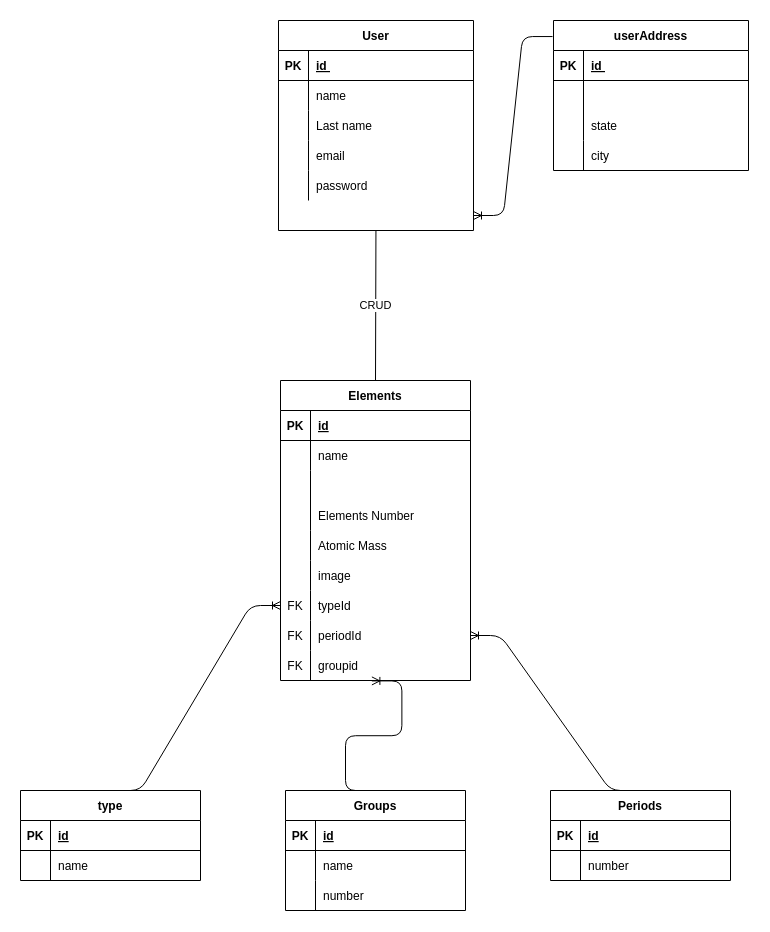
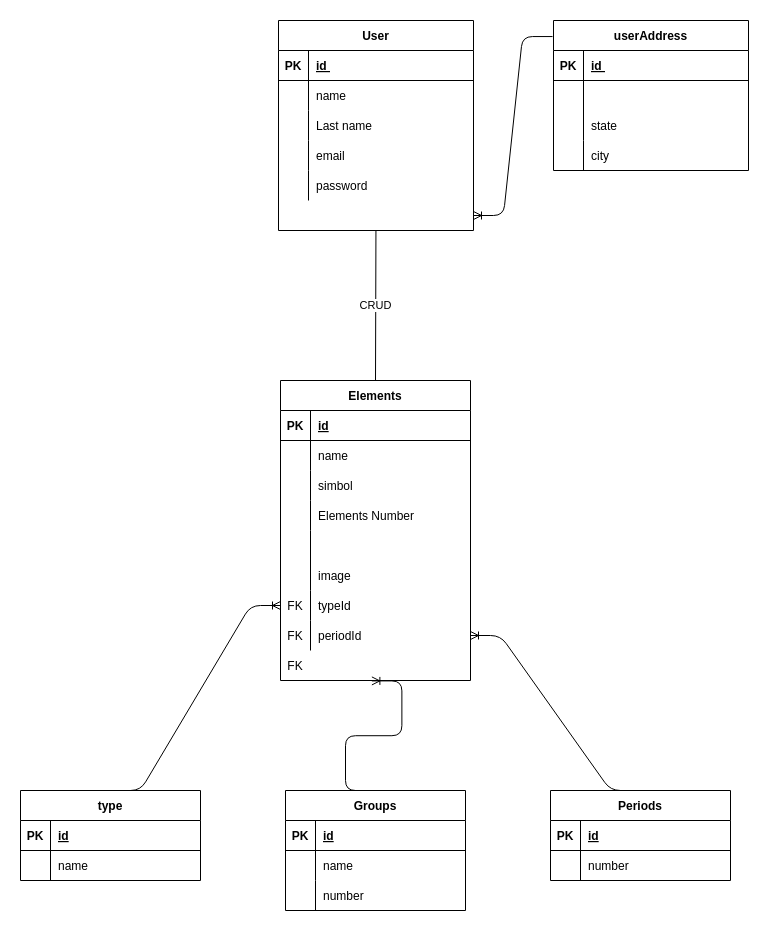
  <mxCell id="0" />
  <mxCell id="1" parent="0" />
  <mxCell id="2" value="Elements" style="shape=table;startSize=30;container=1;collapsible=1;childLayout=tableLayout;fixedRows=1;rowLines=0;fontStyle=1;align=center;resizeLast=1;" parent="1" vertex="1"><mxGeometry x="280" y="380" width="190" height="300" as="geometry" /></mxCell>
  <mxCell id="3" value="" style="shape=partialRectangle;collapsible=0;dropTarget=0;pointerEvents=0;fillColor=none;top=0;left=0;bottom=1;right=0;points=[[0,0.5],[1,0.5]];portConstraint=eastwest;" parent="2" vertex="1"><mxGeometry y="30" width="190" height="30" as="geometry" /></mxCell>
  <mxCell id="4" value="PK" style="shape=partialRectangle;connectable=0;fillColor=none;top=0;left=0;bottom=0;right=0;fontStyle=1;overflow=hidden;" parent="3" vertex="1"><mxGeometry width="30" height="30" as="geometry"><mxRectangle width="30" height="30" as="alternateBounds" /></mxGeometry></mxCell>
  <mxCell id="5" value="id" style="shape=partialRectangle;connectable=0;fillColor=none;top=0;left=0;bottom=0;right=0;align=left;spacingLeft=6;fontStyle=5;overflow=hidden;" parent="3" vertex="1"><mxGeometry x="30" width="160" height="30" as="geometry"><mxRectangle width="160" height="30" as="alternateBounds" /></mxGeometry></mxCell>
  <mxCell id="6" value="" style="shape=partialRectangle;collapsible=0;dropTarget=0;pointerEvents=0;fillColor=none;top=0;left=0;bottom=0;right=0;points=[[0,0.5],[1,0.5]];portConstraint=eastwest;" parent="2" vertex="1"><mxGeometry y="60" width="190" height="30" as="geometry" /></mxCell>
  <mxCell id="7" value="" style="shape=partialRectangle;connectable=0;fillColor=none;top=0;left=0;bottom=0;right=0;editable=1;overflow=hidden;" parent="6" vertex="1"><mxGeometry width="30" height="30" as="geometry"><mxRectangle width="30" height="30" as="alternateBounds" /></mxGeometry></mxCell>
  <mxCell id="8" value="name" style="shape=partialRectangle;connectable=0;fillColor=none;top=0;left=0;bottom=0;right=0;align=left;spacingLeft=6;overflow=hidden;" parent="6" vertex="1"><mxGeometry x="30" width="160" height="30" as="geometry"><mxRectangle width="160" height="30" as="alternateBounds" /></mxGeometry></mxCell>
  <mxCell id="9" value="" style="shape=partialRectangle;collapsible=0;dropTarget=0;pointerEvents=0;fillColor=none;top=0;left=0;bottom=0;right=0;points=[[0,0.5],[1,0.5]];portConstraint=eastwest;" parent="2" vertex="1"><mxGeometry y="90" width="190" height="30" as="geometry" /></mxCell>
  <mxCell id="10" value="" style="shape=partialRectangle;connectable=0;fillColor=none;top=0;left=0;bottom=0;right=0;editable=1;overflow=hidden;" parent="9" vertex="1"><mxGeometry width="30" height="30" as="geometry"><mxRectangle width="30" height="30" as="alternateBounds" /></mxGeometry></mxCell>
+ <mxCell id="11" value="simbol" style="shape=partialRectangle;connectable=0;fillColor=none;top=0;left=0;bottom=0;right=0;align=left;spacingLeft=6;overflow=hidden;" parent="9" vertex="1"><mxGeometry x="30" width="160" height="30" as="geometry"><mxRectangle width="160" height="30" as="alternateBounds" /></mxGeometry></mxCell>
  <mxCell id="12" value="" style="shape=partialRectangle;collapsible=0;dropTarget=0;pointerEvents=0;fillColor=none;top=0;left=0;bottom=0;right=0;points=[[0,0.5],[1,0.5]];portConstraint=eastwest;" parent="2" vertex="1"><mxGeometry y="120" width="190" height="30" as="geometry" /></mxCell>
  <mxCell id="13" value="" style="shape=partialRectangle;connectable=0;fillColor=none;top=0;left=0;bottom=0;right=0;editable=1;overflow=hidden;" parent="12" vertex="1"><mxGeometry width="30" height="30" as="geometry"><mxRectangle width="30" height="30" as="alternateBounds" /></mxGeometry></mxCell>
  <mxCell id="14" value="Elements Number" style="shape=partialRectangle;connectable=0;fillColor=none;top=0;left=0;bottom=0;right=0;align=left;spacingLeft=6;overflow=hidden;" parent="12" vertex="1"><mxGeometry x="30" width="160" height="30" as="geometry"><mxRectangle width="160" height="30" as="alternateBounds" /></mxGeometry></mxCell>
  <mxCell id="15" value="" style="shape=partialRectangle;collapsible=0;dropTarget=0;pointerEvents=0;fillColor=none;top=0;left=0;bottom=0;right=0;points=[[0,0.5],[1,0.5]];portConstraint=eastwest;" parent="2" vertex="1"><mxGeometry y="150" width="190" height="30" as="geometry" /></mxCell>
  <mxCell id="16" value="" style="shape=partialRectangle;connectable=0;fillColor=none;top=0;left=0;bottom=0;right=0;editable=1;overflow=hidden;" parent="15" vertex="1"><mxGeometry width="30" height="30" as="geometry"><mxRectangle width="30" height="30" as="alternateBounds" /></mxGeometry></mxCell>
- <mxCell id="17" value="Atomic Mass" style="shape=partialRectangle;connectable=0;fillColor=none;top=0;left=0;bottom=0;right=0;align=left;spacingLeft=6;overflow=hidden;" parent="15" vertex="1"><mxGeometry x="30" width="160" height="30" as="geometry"><mxRectangle width="160" height="30" as="alternateBounds" /></mxGeometry></mxCell>
  <mxCell id="18" value="" style="shape=partialRectangle;collapsible=0;dropTarget=0;pointerEvents=0;fillColor=none;top=0;left=0;bottom=0;right=0;points=[[0,0.5],[1,0.5]];portConstraint=eastwest;" parent="2" vertex="1"><mxGeometry y="180" width="190" height="30" as="geometry" /></mxCell>
  <mxCell id="19" value="" style="shape=partialRectangle;connectable=0;fillColor=none;top=0;left=0;bottom=0;right=0;editable=1;overflow=hidden;" parent="18" vertex="1"><mxGeometry width="30" height="30" as="geometry"><mxRectangle width="30" height="30" as="alternateBounds" /></mxGeometry></mxCell>
  <mxCell id="20" value="image" style="shape=partialRectangle;connectable=0;fillColor=none;top=0;left=0;bottom=0;right=0;align=left;spacingLeft=6;overflow=hidden;" parent="18" vertex="1"><mxGeometry x="30" width="160" height="30" as="geometry"><mxRectangle width="160" height="30" as="alternateBounds" /></mxGeometry></mxCell>
  <mxCell id="21" value="" style="shape=partialRectangle;collapsible=0;dropTarget=0;pointerEvents=0;fillColor=none;top=0;left=0;bottom=0;right=0;points=[[0,0.5],[1,0.5]];portConstraint=eastwest;" parent="2" vertex="1"><mxGeometry y="210" width="190" height="30" as="geometry" /></mxCell>
  <mxCell id="22" value="FK" style="shape=partialRectangle;connectable=0;fillColor=none;top=0;left=0;bottom=0;right=0;editable=1;overflow=hidden;" parent="21" vertex="1"><mxGeometry width="30" height="30" as="geometry"><mxRectangle width="30" height="30" as="alternateBounds" /></mxGeometry></mxCell>
  <mxCell id="23" value="typeId" style="shape=partialRectangle;connectable=0;fillColor=none;top=0;left=0;bottom=0;right=0;align=left;spacingLeft=6;overflow=hidden;" parent="21" vertex="1"><mxGeometry x="30" width="160" height="30" as="geometry"><mxRectangle width="160" height="30" as="alternateBounds" /></mxGeometry></mxCell>
  <mxCell id="24" value="" style="shape=partialRectangle;collapsible=0;dropTarget=0;pointerEvents=0;fillColor=none;top=0;left=0;bottom=0;right=0;points=[[0,0.5],[1,0.5]];portConstraint=eastwest;" parent="2" vertex="1"><mxGeometry y="240" width="190" height="30" as="geometry" /></mxCell>
  <mxCell id="25" value="FK" style="shape=partialRectangle;connectable=0;fillColor=none;top=0;left=0;bottom=0;right=0;editable=1;overflow=hidden;" parent="24" vertex="1"><mxGeometry width="30" height="30" as="geometry"><mxRectangle width="30" height="30" as="alternateBounds" /></mxGeometry></mxCell>
  <mxCell id="26" value="periodId" style="shape=partialRectangle;connectable=0;fillColor=none;top=0;left=0;bottom=0;right=0;align=left;spacingLeft=6;overflow=hidden;" parent="24" vertex="1"><mxGeometry x="30" width="160" height="30" as="geometry"><mxRectangle width="160" height="30" as="alternateBounds" /></mxGeometry></mxCell>
  <mxCell id="27" value="" style="shape=partialRectangle;collapsible=0;dropTarget=0;pointerEvents=0;fillColor=none;top=0;left=0;bottom=0;right=0;points=[[0,0.5],[1,0.5]];portConstraint=eastwest;" parent="2" vertex="1"><mxGeometry y="270" width="190" height="30" as="geometry" /></mxCell>
  <mxCell id="28" value="FK" style="shape=partialRectangle;connectable=0;fillColor=none;top=0;left=0;bottom=0;right=0;editable=1;overflow=hidden;" parent="27" vertex="1"><mxGeometry width="30" height="30" as="geometry"><mxRectangle width="30" height="30" as="alternateBounds" /></mxGeometry></mxCell>
- <mxCell id="29" value="groupid" style="shape=partialRectangle;connectable=0;fillColor=none;top=0;left=0;bottom=0;right=0;align=left;spacingLeft=6;overflow=hidden;" parent="27" vertex="1"><mxGeometry x="30" width="160" height="30" as="geometry"><mxRectangle width="160" height="30" as="alternateBounds" /></mxGeometry></mxCell>
  <mxCell id="30" value="type" style="shape=table;startSize=30;container=1;collapsible=1;childLayout=tableLayout;fixedRows=1;rowLines=0;fontStyle=1;align=center;resizeLast=1;" parent="1" vertex="1"><mxGeometry x="20" y="790" width="180" height="90" as="geometry" /></mxCell>
  <mxCell id="31" value="" style="shape=partialRectangle;collapsible=0;dropTarget=0;pointerEvents=0;fillColor=none;top=0;left=0;bottom=1;right=0;points=[[0,0.5],[1,0.5]];portConstraint=eastwest;" parent="30" vertex="1"><mxGeometry y="30" width="180" height="30" as="geometry" /></mxCell>
  <mxCell id="32" value="PK" style="shape=partialRectangle;connectable=0;fillColor=none;top=0;left=0;bottom=0;right=0;fontStyle=1;overflow=hidden;" parent="31" vertex="1"><mxGeometry width="30" height="30" as="geometry"><mxRectangle width="30" height="30" as="alternateBounds" /></mxGeometry></mxCell>
  <mxCell id="33" value="id" style="shape=partialRectangle;connectable=0;fillColor=none;top=0;left=0;bottom=0;right=0;align=left;spacingLeft=6;fontStyle=5;overflow=hidden;" parent="31" vertex="1"><mxGeometry x="30" width="150" height="30" as="geometry"><mxRectangle width="150" height="30" as="alternateBounds" /></mxGeometry></mxCell>
  <mxCell id="34" value="" style="shape=partialRectangle;collapsible=0;dropTarget=0;pointerEvents=0;fillColor=none;top=0;left=0;bottom=0;right=0;points=[[0,0.5],[1,0.5]];portConstraint=eastwest;" parent="30" vertex="1"><mxGeometry y="60" width="180" height="30" as="geometry" /></mxCell>
  <mxCell id="35" value="" style="shape=partialRectangle;connectable=0;fillColor=none;top=0;left=0;bottom=0;right=0;editable=1;overflow=hidden;" parent="34" vertex="1"><mxGeometry width="30" height="30" as="geometry"><mxRectangle width="30" height="30" as="alternateBounds" /></mxGeometry></mxCell>
  <mxCell id="36" value="name" style="shape=partialRectangle;connectable=0;fillColor=none;top=0;left=0;bottom=0;right=0;align=left;spacingLeft=6;overflow=hidden;" parent="34" vertex="1"><mxGeometry x="30" width="150" height="30" as="geometry"><mxRectangle width="150" height="30" as="alternateBounds" /></mxGeometry></mxCell>
  <mxCell id="37" value="Groups" style="shape=table;startSize=30;container=1;collapsible=1;childLayout=tableLayout;fixedRows=1;rowLines=0;fontStyle=1;align=center;resizeLast=1;" parent="1" vertex="1"><mxGeometry x="285" y="790" width="180" height="120" as="geometry" /></mxCell>
  <mxCell id="38" value="" style="shape=partialRectangle;collapsible=0;dropTarget=0;pointerEvents=0;fillColor=none;top=0;left=0;bottom=1;right=0;points=[[0,0.5],[1,0.5]];portConstraint=eastwest;" parent="37" vertex="1"><mxGeometry y="30" width="180" height="30" as="geometry" /></mxCell>
  <mxCell id="39" value="PK" style="shape=partialRectangle;connectable=0;fillColor=none;top=0;left=0;bottom=0;right=0;fontStyle=1;overflow=hidden;" parent="38" vertex="1"><mxGeometry width="30" height="30" as="geometry"><mxRectangle width="30" height="30" as="alternateBounds" /></mxGeometry></mxCell>
  <mxCell id="40" value="id" style="shape=partialRectangle;connectable=0;fillColor=none;top=0;left=0;bottom=0;right=0;align=left;spacingLeft=6;fontStyle=5;overflow=hidden;" parent="38" vertex="1"><mxGeometry x="30" width="150" height="30" as="geometry"><mxRectangle width="150" height="30" as="alternateBounds" /></mxGeometry></mxCell>
  <mxCell id="41" value="" style="shape=partialRectangle;collapsible=0;dropTarget=0;pointerEvents=0;fillColor=none;top=0;left=0;bottom=0;right=0;points=[[0,0.5],[1,0.5]];portConstraint=eastwest;" parent="37" vertex="1"><mxGeometry y="60" width="180" height="30" as="geometry" /></mxCell>
  <mxCell id="42" value="" style="shape=partialRectangle;connectable=0;fillColor=none;top=0;left=0;bottom=0;right=0;editable=1;overflow=hidden;" parent="41" vertex="1"><mxGeometry width="30" height="30" as="geometry"><mxRectangle width="30" height="30" as="alternateBounds" /></mxGeometry></mxCell>
  <mxCell id="43" value="name" style="shape=partialRectangle;connectable=0;fillColor=none;top=0;left=0;bottom=0;right=0;align=left;spacingLeft=6;overflow=hidden;" parent="41" vertex="1"><mxGeometry x="30" width="150" height="30" as="geometry"><mxRectangle width="150" height="30" as="alternateBounds" /></mxGeometry></mxCell>
  <mxCell id="44" value="" style="shape=partialRectangle;collapsible=0;dropTarget=0;pointerEvents=0;fillColor=none;top=0;left=0;bottom=0;right=0;points=[[0,0.5],[1,0.5]];portConstraint=eastwest;" parent="37" vertex="1"><mxGeometry y="90" width="180" height="30" as="geometry" /></mxCell>
  <mxCell id="45" value="" style="shape=partialRectangle;connectable=0;fillColor=none;top=0;left=0;bottom=0;right=0;editable=1;overflow=hidden;" parent="44" vertex="1"><mxGeometry width="30" height="30" as="geometry"><mxRectangle width="30" height="30" as="alternateBounds" /></mxGeometry></mxCell>
  <mxCell id="46" value="number" style="shape=partialRectangle;connectable=0;fillColor=none;top=0;left=0;bottom=0;right=0;align=left;spacingLeft=6;overflow=hidden;" parent="44" vertex="1"><mxGeometry x="30" width="150" height="30" as="geometry"><mxRectangle width="150" height="30" as="alternateBounds" /></mxGeometry></mxCell>
  <mxCell id="47" value="Periods" style="shape=table;startSize=30;container=1;collapsible=1;childLayout=tableLayout;fixedRows=1;rowLines=0;fontStyle=1;align=center;resizeLast=1;" parent="1" vertex="1"><mxGeometry x="550" y="790" width="180" height="90" as="geometry" /></mxCell>
  <mxCell id="48" value="" style="shape=partialRectangle;collapsible=0;dropTarget=0;pointerEvents=0;fillColor=none;top=0;left=0;bottom=1;right=0;points=[[0,0.5],[1,0.5]];portConstraint=eastwest;" parent="47" vertex="1"><mxGeometry y="30" width="180" height="30" as="geometry" /></mxCell>
  <mxCell id="49" value="PK" style="shape=partialRectangle;connectable=0;fillColor=none;top=0;left=0;bottom=0;right=0;fontStyle=1;overflow=hidden;" parent="48" vertex="1"><mxGeometry width="30" height="30" as="geometry"><mxRectangle width="30" height="30" as="alternateBounds" /></mxGeometry></mxCell>
  <mxCell id="50" value="id" style="shape=partialRectangle;connectable=0;fillColor=none;top=0;left=0;bottom=0;right=0;align=left;spacingLeft=6;fontStyle=5;overflow=hidden;" parent="48" vertex="1"><mxGeometry x="30" width="150" height="30" as="geometry"><mxRectangle width="150" height="30" as="alternateBounds" /></mxGeometry></mxCell>
  <mxCell id="51" value="" style="shape=partialRectangle;collapsible=0;dropTarget=0;pointerEvents=0;fillColor=none;top=0;left=0;bottom=0;right=0;points=[[0,0.5],[1,0.5]];portConstraint=eastwest;" parent="47" vertex="1"><mxGeometry y="60" width="180" height="30" as="geometry" /></mxCell>
  <mxCell id="52" value="" style="shape=partialRectangle;connectable=0;fillColor=none;top=0;left=0;bottom=0;right=0;editable=1;overflow=hidden;" parent="51" vertex="1"><mxGeometry width="30" height="30" as="geometry"><mxRectangle width="30" height="30" as="alternateBounds" /></mxGeometry></mxCell>
  <mxCell id="53" value="number" style="shape=partialRectangle;connectable=0;fillColor=none;top=0;left=0;bottom=0;right=0;align=left;spacingLeft=6;overflow=hidden;" parent="51" vertex="1"><mxGeometry x="30" width="150" height="30" as="geometry"><mxRectangle width="150" height="30" as="alternateBounds" /></mxGeometry></mxCell>
  <mxCell id="54" value="" style="edgeStyle=entityRelationEdgeStyle;fontSize=12;html=1;endArrow=ERoneToMany;exitX=0.5;exitY=0;exitDx=0;exitDy=0;entryX=0;entryY=0.5;entryDx=0;entryDy=0;" parent="1" source="30" target="21" edge="1"><mxGeometry width="100" height="100" relative="1" as="geometry"><mxPoint x="180" y="480" as="sourcePoint" /><mxPoint x="280" y="380" as="targetPoint" /></mxGeometry></mxCell>
  <mxCell id="55" value="" style="edgeStyle=entityRelationEdgeStyle;fontSize=12;html=1;endArrow=ERoneToMany;exitX=0.5;exitY=0;exitDx=0;exitDy=0;entryX=0.481;entryY=1.014;entryDx=0;entryDy=0;entryPerimeter=0;" parent="1" source="37" target="27" edge="1"><mxGeometry width="100" height="100" relative="1" as="geometry"><mxPoint x="180" y="480" as="sourcePoint" /><mxPoint x="375" y="430" as="targetPoint" /></mxGeometry></mxCell>
  <mxCell id="56" value="" style="edgeStyle=entityRelationEdgeStyle;fontSize=12;html=1;endArrow=ERoneToMany;exitX=0.5;exitY=0;exitDx=0;exitDy=0;entryX=1;entryY=0.5;entryDx=0;entryDy=0;" parent="1" source="47" target="24" edge="1"><mxGeometry width="100" height="100" relative="1" as="geometry"><mxPoint x="180" y="480" as="sourcePoint" /><mxPoint x="620" y="670" as="targetPoint" /></mxGeometry></mxCell>
  <mxCell id="57" value="User" style="shape=table;startSize=30;container=1;collapsible=1;childLayout=tableLayout;fixedRows=1;rowLines=0;fontStyle=1;align=center;resizeLast=1;" parent="1" vertex="1"><mxGeometry x="278" y="20" width="195" height="210" as="geometry" /></mxCell>
  <mxCell id="58" value="" style="shape=partialRectangle;collapsible=0;dropTarget=0;pointerEvents=0;fillColor=none;top=0;left=0;bottom=1;right=0;points=[[0,0.5],[1,0.5]];portConstraint=eastwest;" parent="57" vertex="1"><mxGeometry y="30" width="195" height="30" as="geometry" /></mxCell>
  <mxCell id="59" value="PK" style="shape=partialRectangle;connectable=0;fillColor=none;top=0;left=0;bottom=0;right=0;fontStyle=1;overflow=hidden;" parent="58" vertex="1"><mxGeometry width="30" height="30" as="geometry"><mxRectangle width="30" height="30" as="alternateBounds" /></mxGeometry></mxCell>
  <mxCell id="60" value="id " style="shape=partialRectangle;connectable=0;fillColor=none;top=0;left=0;bottom=0;right=0;align=left;spacingLeft=6;fontStyle=5;overflow=hidden;" parent="58" vertex="1"><mxGeometry x="30" width="165" height="30" as="geometry"><mxRectangle width="165" height="30" as="alternateBounds" /></mxGeometry></mxCell>
  <mxCell id="61" value="" style="shape=partialRectangle;collapsible=0;dropTarget=0;pointerEvents=0;fillColor=none;top=0;left=0;bottom=0;right=0;points=[[0,0.5],[1,0.5]];portConstraint=eastwest;" parent="57" vertex="1"><mxGeometry y="60" width="195" height="30" as="geometry" /></mxCell>
  <mxCell id="62" value="" style="shape=partialRectangle;connectable=0;fillColor=none;top=0;left=0;bottom=0;right=0;editable=1;overflow=hidden;" parent="61" vertex="1"><mxGeometry width="30" height="30" as="geometry"><mxRectangle width="30" height="30" as="alternateBounds" /></mxGeometry></mxCell>
  <mxCell id="63" value="name" style="shape=partialRectangle;connectable=0;fillColor=none;top=0;left=0;bottom=0;right=0;align=left;spacingLeft=6;overflow=hidden;" parent="61" vertex="1"><mxGeometry x="30" width="165" height="30" as="geometry"><mxRectangle width="165" height="30" as="alternateBounds" /></mxGeometry></mxCell>
  <mxCell id="64" value="" style="shape=partialRectangle;collapsible=0;dropTarget=0;pointerEvents=0;fillColor=none;top=0;left=0;bottom=0;right=0;points=[[0,0.5],[1,0.5]];portConstraint=eastwest;" parent="57" vertex="1"><mxGeometry y="90" width="195" height="30" as="geometry" /></mxCell>
  <mxCell id="65" value="" style="shape=partialRectangle;connectable=0;fillColor=none;top=0;left=0;bottom=0;right=0;editable=1;overflow=hidden;" parent="64" vertex="1"><mxGeometry width="30" height="30" as="geometry"><mxRectangle width="30" height="30" as="alternateBounds" /></mxGeometry></mxCell>
  <mxCell id="66" value="Last name" style="shape=partialRectangle;connectable=0;fillColor=none;top=0;left=0;bottom=0;right=0;align=left;spacingLeft=6;overflow=hidden;" parent="64" vertex="1"><mxGeometry x="30" width="165" height="30" as="geometry"><mxRectangle width="165" height="30" as="alternateBounds" /></mxGeometry></mxCell>
  <mxCell id="67" value="" style="shape=partialRectangle;collapsible=0;dropTarget=0;pointerEvents=0;fillColor=none;top=0;left=0;bottom=0;right=0;points=[[0,0.5],[1,0.5]];portConstraint=eastwest;" parent="57" vertex="1"><mxGeometry y="120" width="195" height="30" as="geometry" /></mxCell>
  <mxCell id="68" value="" style="shape=partialRectangle;connectable=0;fillColor=none;top=0;left=0;bottom=0;right=0;editable=1;overflow=hidden;" parent="67" vertex="1"><mxGeometry width="30" height="30" as="geometry"><mxRectangle width="30" height="30" as="alternateBounds" /></mxGeometry></mxCell>
  <mxCell id="69" value="email" style="shape=partialRectangle;connectable=0;fillColor=none;top=0;left=0;bottom=0;right=0;align=left;spacingLeft=6;overflow=hidden;" parent="67" vertex="1"><mxGeometry x="30" width="165" height="30" as="geometry"><mxRectangle width="165" height="30" as="alternateBounds" /></mxGeometry></mxCell>
  <mxCell id="70" value="" style="shape=partialRectangle;collapsible=0;dropTarget=0;pointerEvents=0;fillColor=none;top=0;left=0;bottom=0;right=0;points=[[0,0.5],[1,0.5]];portConstraint=eastwest;" vertex="1" parent="57"><mxGeometry y="150" width="195" height="30" as="geometry" /></mxCell>
  <mxCell id="71" value="" style="shape=partialRectangle;connectable=0;fillColor=none;top=0;left=0;bottom=0;right=0;editable=1;overflow=hidden;" vertex="1" parent="70"><mxGeometry width="30" height="30" as="geometry"><mxRectangle width="30" height="30" as="alternateBounds" /></mxGeometry></mxCell>
  <mxCell id="72" value="password" style="shape=partialRectangle;connectable=0;fillColor=none;top=0;left=0;bottom=0;right=0;align=left;spacingLeft=6;overflow=hidden;" vertex="1" parent="70"><mxGeometry x="30" width="165" height="30" as="geometry"><mxRectangle width="165" height="30" as="alternateBounds" /></mxGeometry></mxCell>
  <mxCell id="73" value="" style="shape=partialRectangle;collapsible=0;dropTarget=0;pointerEvents=0;fillColor=none;top=0;left=0;bottom=0;right=0;points=[[0,0.5],[1,0.5]];portConstraint=eastwest;" parent="57" vertex="1"><mxGeometry y="180" width="195" height="30" as="geometry" /></mxCell>
  <mxCell id="74" value="" style="shape=partialRectangle;connectable=0;fillColor=none;top=0;left=0;bottom=0;right=0;editable=1;overflow=hidden;" parent="73" vertex="1"><mxGeometry width="30" height="30" as="geometry"><mxRectangle width="30" height="30" as="alternateBounds" /></mxGeometry></mxCell>
  <mxCell id="75" value="CRUD" style="endArrow=none;html=1;rounded=0;entryX=0.5;entryY=0;entryDx=0;entryDy=0;" parent="1" source="73" target="2" edge="1"><mxGeometry relative="1" as="geometry"><mxPoint x="150" y="280" as="sourcePoint" /><mxPoint x="310" y="280" as="targetPoint" /></mxGeometry></mxCell>
  <mxCell id="76" value="userAddress" style="shape=table;startSize=30;container=1;collapsible=1;childLayout=tableLayout;fixedRows=1;rowLines=0;fontStyle=1;align=center;resizeLast=1;" vertex="1" parent="1"><mxGeometry x="553" y="20" width="195" height="150" as="geometry" /></mxCell>
  <mxCell id="77" value="" style="shape=partialRectangle;collapsible=0;dropTarget=0;pointerEvents=0;fillColor=none;top=0;left=0;bottom=1;right=0;points=[[0,0.5],[1,0.5]];portConstraint=eastwest;" vertex="1" parent="76"><mxGeometry y="30" width="195" height="30" as="geometry" /></mxCell>
  <mxCell id="78" value="PK" style="shape=partialRectangle;connectable=0;fillColor=none;top=0;left=0;bottom=0;right=0;fontStyle=1;overflow=hidden;" vertex="1" parent="77"><mxGeometry width="30" height="30" as="geometry"><mxRectangle width="30" height="30" as="alternateBounds" /></mxGeometry></mxCell>
  <mxCell id="79" value="id " style="shape=partialRectangle;connectable=0;fillColor=none;top=0;left=0;bottom=0;right=0;align=left;spacingLeft=6;fontStyle=5;overflow=hidden;" vertex="1" parent="77"><mxGeometry x="30" width="165" height="30" as="geometry"><mxRectangle width="165" height="30" as="alternateBounds" /></mxGeometry></mxCell>
  <mxCell id="80" value="" style="shape=partialRectangle;collapsible=0;dropTarget=0;pointerEvents=0;fillColor=none;top=0;left=0;bottom=0;right=0;points=[[0,0.5],[1,0.5]];portConstraint=eastwest;" vertex="1" parent="76"><mxGeometry y="60" width="195" height="30" as="geometry" /></mxCell>
  <mxCell id="81" value="" style="shape=partialRectangle;connectable=0;fillColor=none;top=0;left=0;bottom=0;right=0;editable=1;overflow=hidden;" vertex="1" parent="80"><mxGeometry width="30" height="30" as="geometry"><mxRectangle width="30" height="30" as="alternateBounds" /></mxGeometry></mxCell>
  <mxCell id="82" value="" style="shape=partialRectangle;collapsible=0;dropTarget=0;pointerEvents=0;fillColor=none;top=0;left=0;bottom=0;right=0;points=[[0,0.5],[1,0.5]];portConstraint=eastwest;" vertex="1" parent="76"><mxGeometry y="90" width="195" height="30" as="geometry" /></mxCell>
  <mxCell id="83" value="" style="shape=partialRectangle;connectable=0;fillColor=none;top=0;left=0;bottom=0;right=0;editable=1;overflow=hidden;" vertex="1" parent="82"><mxGeometry width="30" height="30" as="geometry"><mxRectangle width="30" height="30" as="alternateBounds" /></mxGeometry></mxCell>
  <mxCell id="84" value="state" style="shape=partialRectangle;connectable=0;fillColor=none;top=0;left=0;bottom=0;right=0;align=left;spacingLeft=6;overflow=hidden;" vertex="1" parent="82"><mxGeometry x="30" width="165" height="30" as="geometry"><mxRectangle width="165" height="30" as="alternateBounds" /></mxGeometry></mxCell>
  <mxCell id="85" value="" style="shape=partialRectangle;collapsible=0;dropTarget=0;pointerEvents=0;fillColor=none;top=0;left=0;bottom=0;right=0;points=[[0,0.5],[1,0.5]];portConstraint=eastwest;" vertex="1" parent="76"><mxGeometry y="120" width="195" height="30" as="geometry" /></mxCell>
  <mxCell id="86" value="" style="shape=partialRectangle;connectable=0;fillColor=none;top=0;left=0;bottom=0;right=0;editable=1;overflow=hidden;" vertex="1" parent="85"><mxGeometry width="30" height="30" as="geometry"><mxRectangle width="30" height="30" as="alternateBounds" /></mxGeometry></mxCell>
  <mxCell id="87" value="city" style="shape=partialRectangle;connectable=0;fillColor=none;top=0;left=0;bottom=0;right=0;align=left;spacingLeft=6;overflow=hidden;" vertex="1" parent="85"><mxGeometry x="30" width="165" height="30" as="geometry"><mxRectangle width="165" height="30" as="alternateBounds" /></mxGeometry></mxCell>
  <mxCell id="88" value="" style="edgeStyle=entityRelationEdgeStyle;fontSize=12;html=1;endArrow=ERoneToMany;entryX=1;entryY=0.5;entryDx=0;entryDy=0;exitX=-0.005;exitY=0.107;exitDx=0;exitDy=0;exitPerimeter=0;" edge="1" parent="1" source="76" target="73"><mxGeometry width="100" height="100" relative="1" as="geometry"><mxPoint x="320" y="280" as="sourcePoint" /><mxPoint x="470" y="270" as="targetPoint" /></mxGeometry></mxCell>
